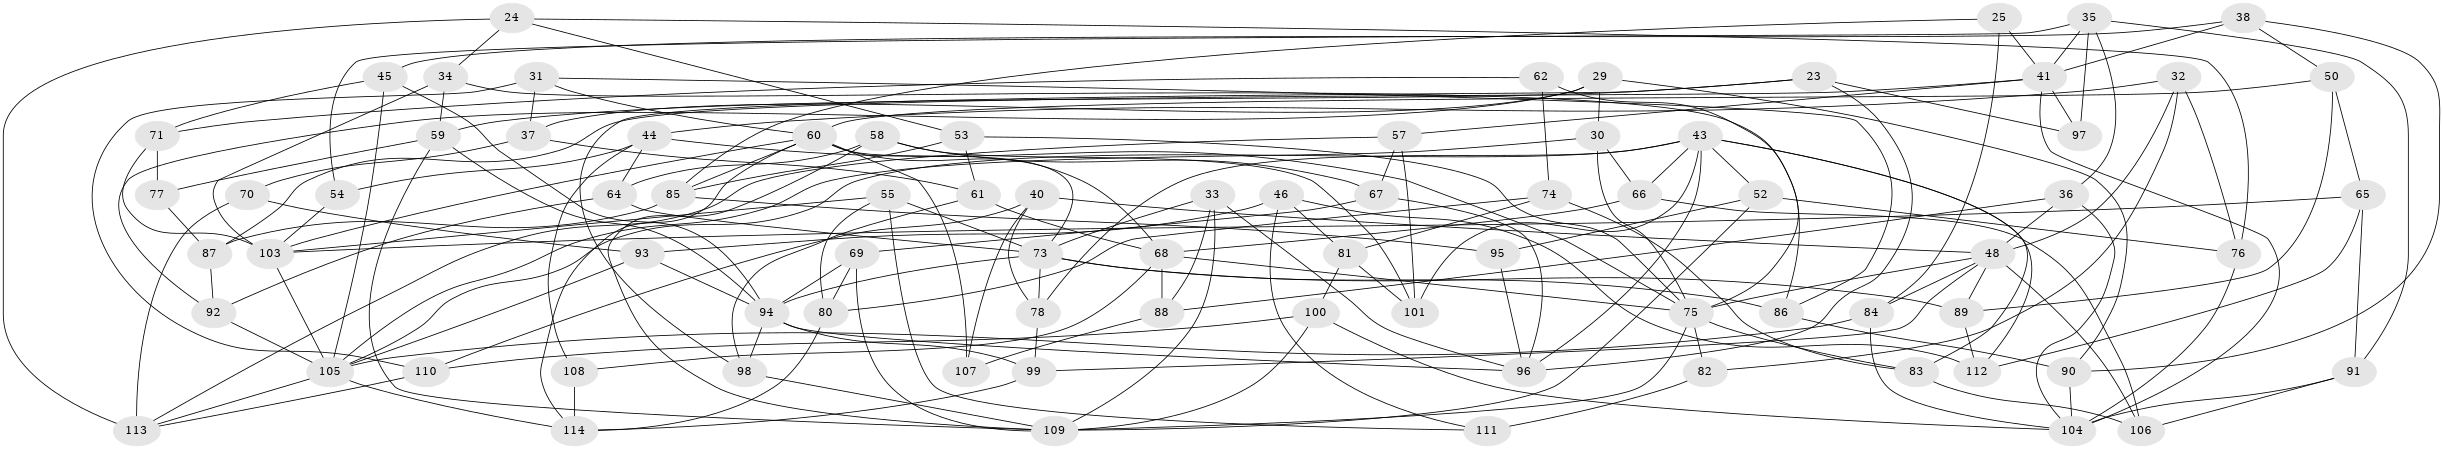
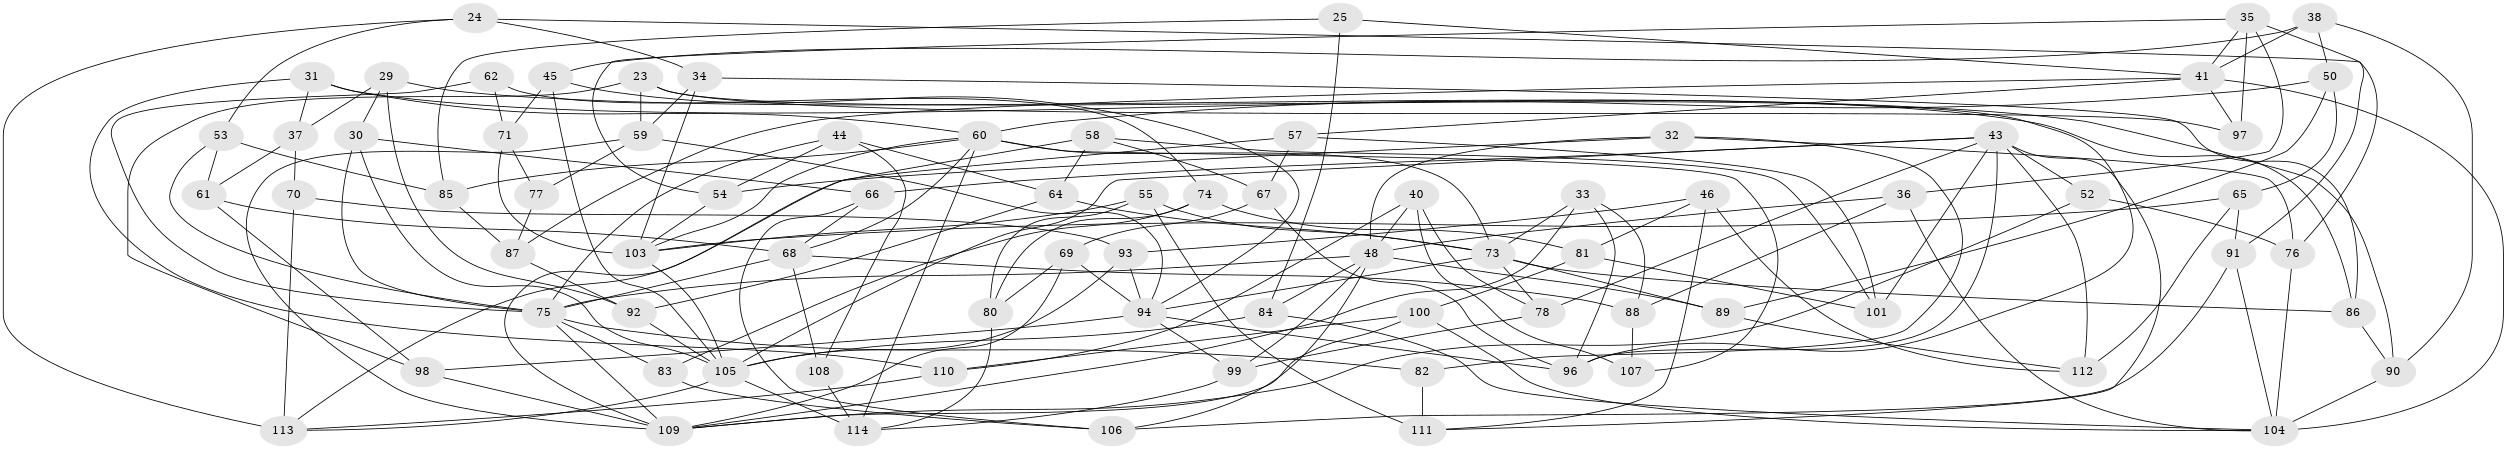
  graph {
    node [color=gray90 style=filled]
    59 [super="+21"]
    109 [super="+49"]
    94 [super="+26"]
    77
    23
    96 [super="+22"]
    97
    98
    24
    34
    53
    76
    113 [super="+63"]
    86
    103 [super="+19+28"]
    85 [super="+56"]
    75 [super="+7+51"]
    61
    104 [super="+2+11"]
    41 [super="+6+27"]
    57
    87
    25
    84
    82 [super="+39"]
    111
    105 [super="+102+20"]
-   95
    29
    30
    37
    90
    92
    66
    70
    106
    68 [super="+17"]
    83
    114 [super="+79"]
    31
    60 [super="+9"]
    110
    73 [super="+16+72"]
    107
    48 [super="+4+14"]
    89
    99
    32
    54
    78
    33
    88 [super="+18"]
    35 [super="+5"]
    36
    91
    93
    38
    45
    50
    71
    65
    40
    101
    67
    43 [super="+8+42"]
    52
    112
    44
    64
    108
    46
    81
    100
    55
    80
    69
    58
    62
    74
    59 -- 109
    59 -- 94
    59 -- 77 [weight=2]
    94 -- 96
    94 -- 98
    94 -- 99
    77 -- 87
    23 -- 59
    23 -- 96
    23 -- 97
    23 -- 98
    98 -- 109
    24 -- 34
    24 -- 53
    24 -- 76
    24 -- 113
    34 -- 59
    34 -- 86
    34 -- 103
    53 -- 85
    53 -- 75
    53 -- 61
    76 -- 104
    86 -- 90
    103 -- 105 [weight=2]
    85 -- 87
-   85 -- 95 [weight=2]
    75 -- 109
    75 -- 82 [weight=2]
    75 -- 83
    61 -- 98
    61 -- 68
    41 -- 97
    41 -- 104 [weight=2]
    41 -- 57
    41 -- 87
    57 -- 113
    57 -- 101
    57 -- 67
    87 -- 92
    25 -- 85
    25 -- 41
    25 -- 84
    84 -- 104
    84 -- 105
    82 -- 111 [weight=2]
    105 -- 113
    105 -- 114
-   95 -- 96
    29 -- 30
    29 -- 37
    29 -- 90
    29 -- 92
    30 -- 75
    30 -- 105
    30 -- 66
    37 -- 61
    37 -- 70
    90 -- 104
    92 -- 105
    66 -- 106
    66 -- 68
    70 -- 113 [weight=2]
    70 -- 93
    68 -- 75 [weight=2]
    68 -- 88 [weight=2]
    68 -- 108
    83 -- 106
    31 -- 86
    31 -- 37
    31 -- 60
    31 -- 110
    60 -- 103
    60 -- 85
    60 -- 68
    60 -- 114
    60 -- 73
    60 -- 107
    110 -- 113
    73 -- 94
    73 -- 86
    73 -- 89
    73 -- 78
    48 -- 75
    48 -- 84
    48 -- 106
    48 -- 89
    48 -- 99
    89 -- 112
    99 -- 114
    32 -- 76
    32 -- 82
    32 -- 48
-   32 -- 44
+   32 -- 54
    54 -- 103
    78 -- 99
    33 -- 109
    33 -- 96
    33 -- 73
    33 -- 88
    88 -- 107 [weight=2]
    35 -- 97 [weight=2]
    35 -- 41
    35 -- 54
    35 -- 36
    35 -- 91
    36 -- 104
    36 -- 48
    36 -- 88
    91 -- 104
    91 -- 106
    93 -- 94
    93 -- 105
    38 -- 41
    38 -- 90
    38 -- 45
    38 -- 50
    45 -- 94
    45 -- 105
    45 -- 71
    50 -- 60
    50 -- 89
    50 -- 65
    71 -- 77
    71 -- 103
    65 -- 103
    65 -- 91
    65 -- 112
    40 -- 110
    40 -- 107
    40 -- 48
    40 -- 78
    67 -- 96
    67 -- 69
    43 -- 96
    43 -- 105
    43 -- 66
-   43 -- 83
+   43 -- 111
    43 -- 78
    43 -- 101
    43 -- 52
    43 -- 112
    52 -- 109
    52 -- 76
-   52 -- 95
    44 -- 75
    44 -- 54
    44 -- 64
    44 -- 108
    64 -- 92
    64 -- 73
    108 -- 114 [weight=2]
    46 -- 111
    46 -- 93
    46 -- 112
    46 -- 81
    81 -- 101
    81 -- 100
    100 -- 109
    100 -- 104
    100 -- 110
    55 -- 103
    55 -- 111
    55 -- 73
    55 -- 80
    80 -- 114
    69 -- 109
    69 -- 94
    69 -- 80
    58 -- 109
    58 -- 101
    58 -- 67
    58 -- 64
    62 -- 75 [weight=2]
    62 -- 71
    62 -- 74
    74 -- 83
    74 -- 81
    74 -- 80
  }
